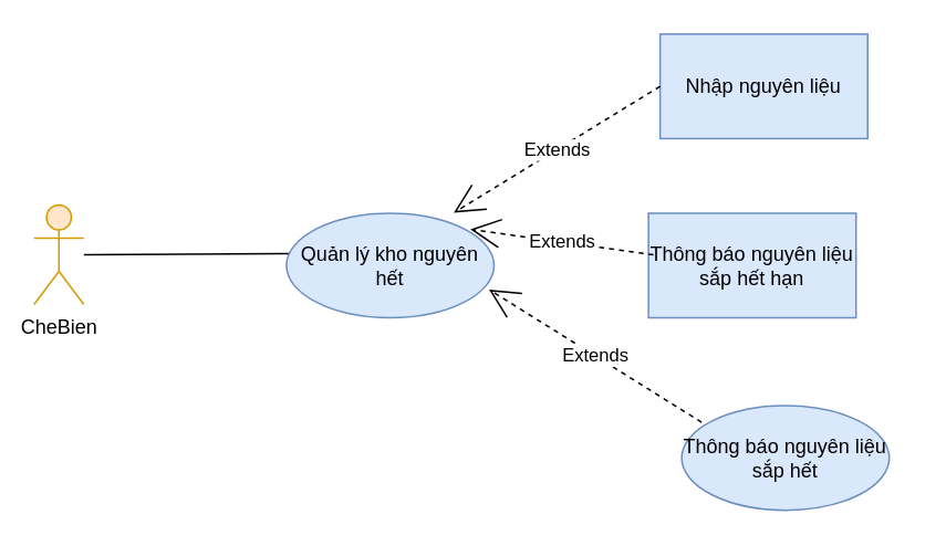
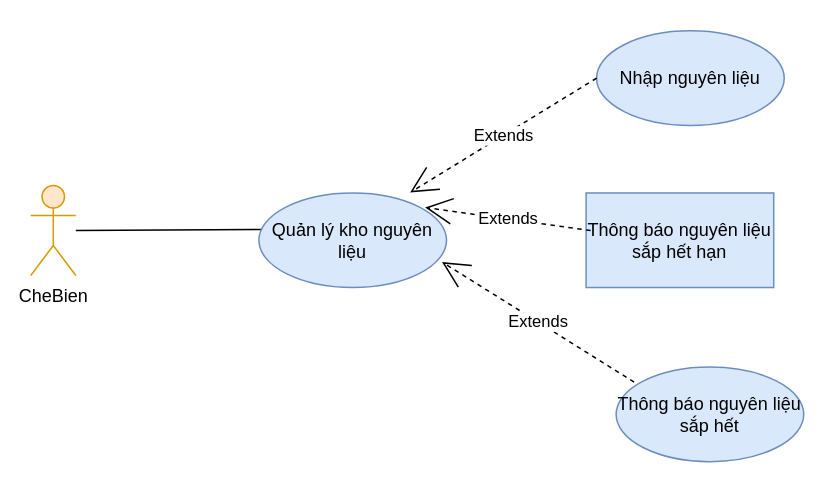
  <mxCell id="0" />
  <mxCell id="1" parent="0" />
  <mxCell id="2" style="rounded=0;orthogonalLoop=1;jettySize=auto;html=1;entryX=0.019;entryY=0.386;entryDx=0;entryDy=0;entryPerimeter=0;endArrow=none;endFill=0;" edge="1" parent="1" source="3" target="4"><mxGeometry relative="1" as="geometry" /></mxCell>
  <mxCell id="3" value="CheBien" style="shape=umlActor;verticalLabelPosition=bottom;verticalAlign=top;html=1;outlineConnect=0;fillColor=#ffe6cc;strokeColor=#d79b00;" vertex="1" parent="1"><mxGeometry x="20" y="123" width="30" height="60" as="geometry" /></mxCell>
- <mxCell id="4" value="Quản lý kho nguyên hết" style="ellipse;whiteSpace=wrap;html=1;fillColor=#dae8fc;strokeColor=#6c8ebf;" vertex="1" parent="1"><mxGeometry x="172" y="128" width="125" height="63" as="geometry" /></mxCell>
- <mxCell id="5" value="Nhập nguyên liệu" style="whiteSpace=wrap;html=1;fillColor=#dae8fc;strokeColor=#6c8ebf;rounded=0;" vertex="1" parent="1"><mxGeometry x="397" y="20" width="125" height="63" as="geometry" /></mxCell>
+ <mxCell id="4" value="Quản lý kho nguyên liệu" style="ellipse;whiteSpace=wrap;html=1;fillColor=#dae8fc;strokeColor=#6c8ebf;" vertex="1" parent="1"><mxGeometry x="172" y="128" width="125" height="63" as="geometry" /></mxCell>
+ <mxCell id="5" value="Nhập nguyên liệu" style="ellipse;whiteSpace=wrap;html=1;fillColor=#dae8fc;strokeColor=#6c8ebf;" vertex="1" parent="1"><mxGeometry x="397" y="20" width="125" height="63" as="geometry" /></mxCell>
  <mxCell id="6" value="Thông báo nguyên liệu sắp hết hạn" style="whiteSpace=wrap;html=1;fillColor=#dae8fc;strokeColor=#6c8ebf;rounded=0;" vertex="1" parent="1"><mxGeometry x="390" y="128" width="125" height="63" as="geometry" /></mxCell>
  <mxCell id="7" value="Thông báo nguyên liệu sắp hết" style="ellipse;whiteSpace=wrap;html=1;fillColor=#dae8fc;strokeColor=#6c8ebf;" vertex="1" parent="1"><mxGeometry x="410" y="244" width="125" height="63" as="geometry" /></mxCell>
  <mxCell id="8" value="Extends" style="endArrow=open;endSize=16;endFill=0;html=1;entryX=0.806;entryY=-0.005;entryDx=0;entryDy=0;entryPerimeter=0;exitX=0;exitY=0.5;exitDx=0;exitDy=0;dashed=1;" edge="1" parent="1" source="5" target="4"><mxGeometry width="160" relative="1" as="geometry"><mxPoint x="280" y="15" as="sourcePoint" /><mxPoint x="421" y="131" as="targetPoint" /></mxGeometry></mxCell>
  <mxCell id="9" value="Extends" style="endArrow=open;endSize=16;endFill=0;html=1;entryX=0.806;entryY=-0.005;entryDx=0;entryDy=0;entryPerimeter=0;exitX=0.024;exitY=0.397;exitDx=0;exitDy=0;dashed=1;exitPerimeter=0;" edge="1" parent="1" source="6"><mxGeometry width="160" relative="1" as="geometry"><mxPoint x="407" y="61.5" as="sourcePoint" /><mxPoint x="282.75" y="137.685" as="targetPoint" /></mxGeometry></mxCell>
  <mxCell id="10" value="Extends" style="endArrow=open;endSize=16;endFill=0;html=1;entryX=0.976;entryY=0.73;entryDx=0;entryDy=0;entryPerimeter=0;exitX=0.096;exitY=0.159;exitDx=0;exitDy=0;dashed=1;exitPerimeter=0;" edge="1" parent="1" source="7" target="4"><mxGeometry width="160" relative="1" as="geometry"><mxPoint x="417" y="71.5" as="sourcePoint" /><mxPoint x="292.75" y="147.685" as="targetPoint" /></mxGeometry></mxCell>
